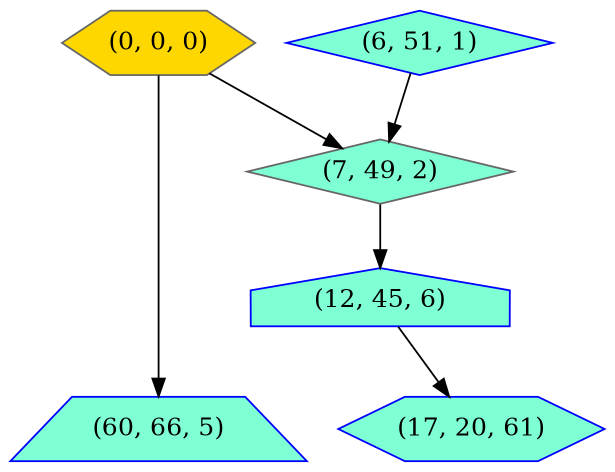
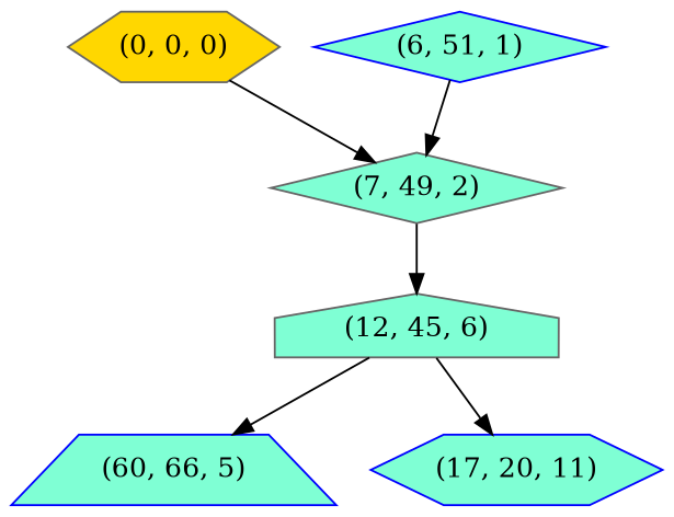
  digraph {
    node [color=gray40 fillcolor=aquamarine shape=hexagon style=filled]
    "(0, 0, 0)" [fillcolor=gold]
    "(60, 66, 5)" [color=blue shape=trapezium]
    "(7, 49, 2)" [shape=diamond]
    "(6, 51, 1)" [color=blue shape=diamond]
-   "(12, 45, 6)" [color=blue shape=house]
-   "(17, 20, 11)" [color=blue label="(17, 20, 61)"]
-   "(0, 0, 0)" -> "(60, 66, 5)"
+   "(12, 45, 6)" [shape=house]
+   "(17, 20, 11)" [color=blue]
+   "(12, 45, 6)" -> "(60, 66, 5)"
    "(0, 0, 0)" -> "(7, 49, 2)"
    "(7, 49, 2)" -> "(12, 45, 6)"
    "(6, 51, 1)" -> "(7, 49, 2)"
    "(12, 45, 6)" -> "(17, 20, 11)"
  }
